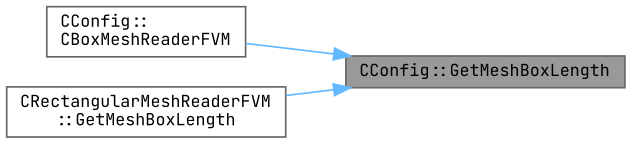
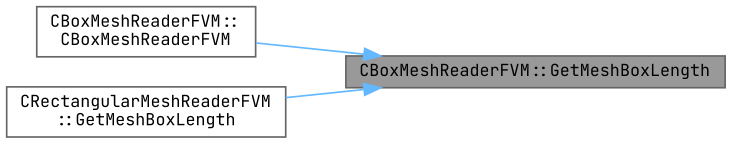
  digraph {
    fontname="JetBrains Mono"
    rankdir=RL
    node [color=grey40 fillcolor=white fontname="JetBrains Mono" fontsize=10 shape=box style=filled]
    edge [color=steelblue1 dir=back fontname="JetBrains Mono" fontsize=10 labelfontname=Helvetica labelfontsize=10 style=solid]
-   n1 [color=gray40 fillcolor=grey60 fontcolor=black height=0.2 label="CConfig::GetMeshBoxLength" width=0.4]
-   n2 [height=0.2 label="CConfig::\lCBoxMeshReaderFVM" width=0.4]
+   n1 [color=gray40 fillcolor=grey60 fontcolor=black height=0.2 label="CBoxMeshReaderFVM::GetMeshBoxLength" width=0.4]
+   n2 [height=0.2 label="CBoxMeshReaderFVM::\lCBoxMeshReaderFVM" width=0.4]
    n3 [height=0.2 label="CRectangularMeshReaderFVM\l::GetMeshBoxLength" width=0.4]
    n1 -> n2
    n1 -> n3
  }
